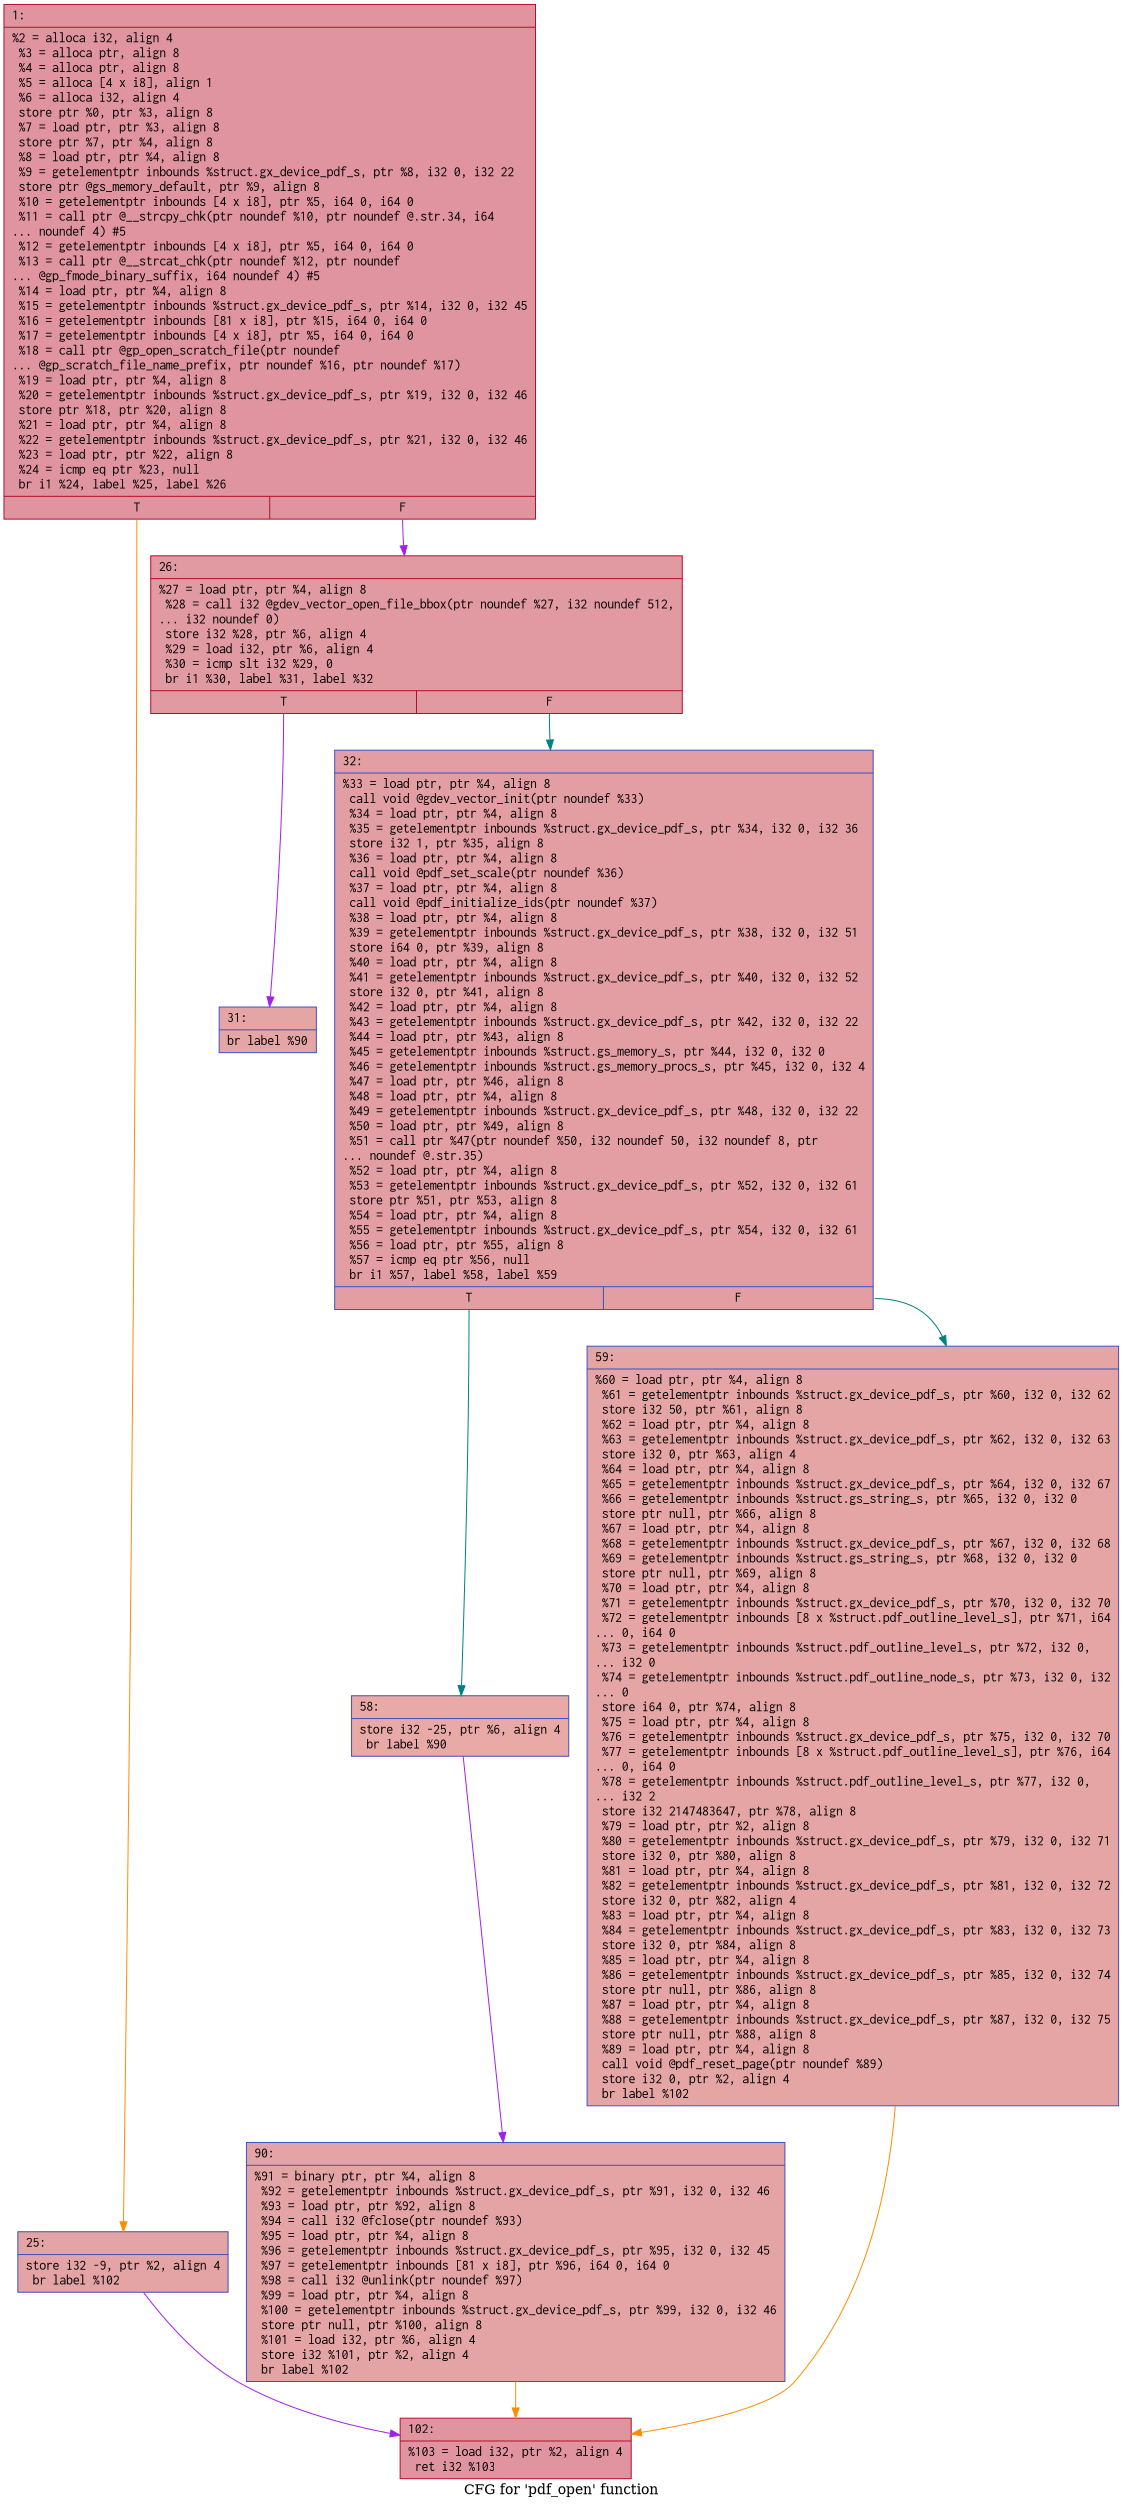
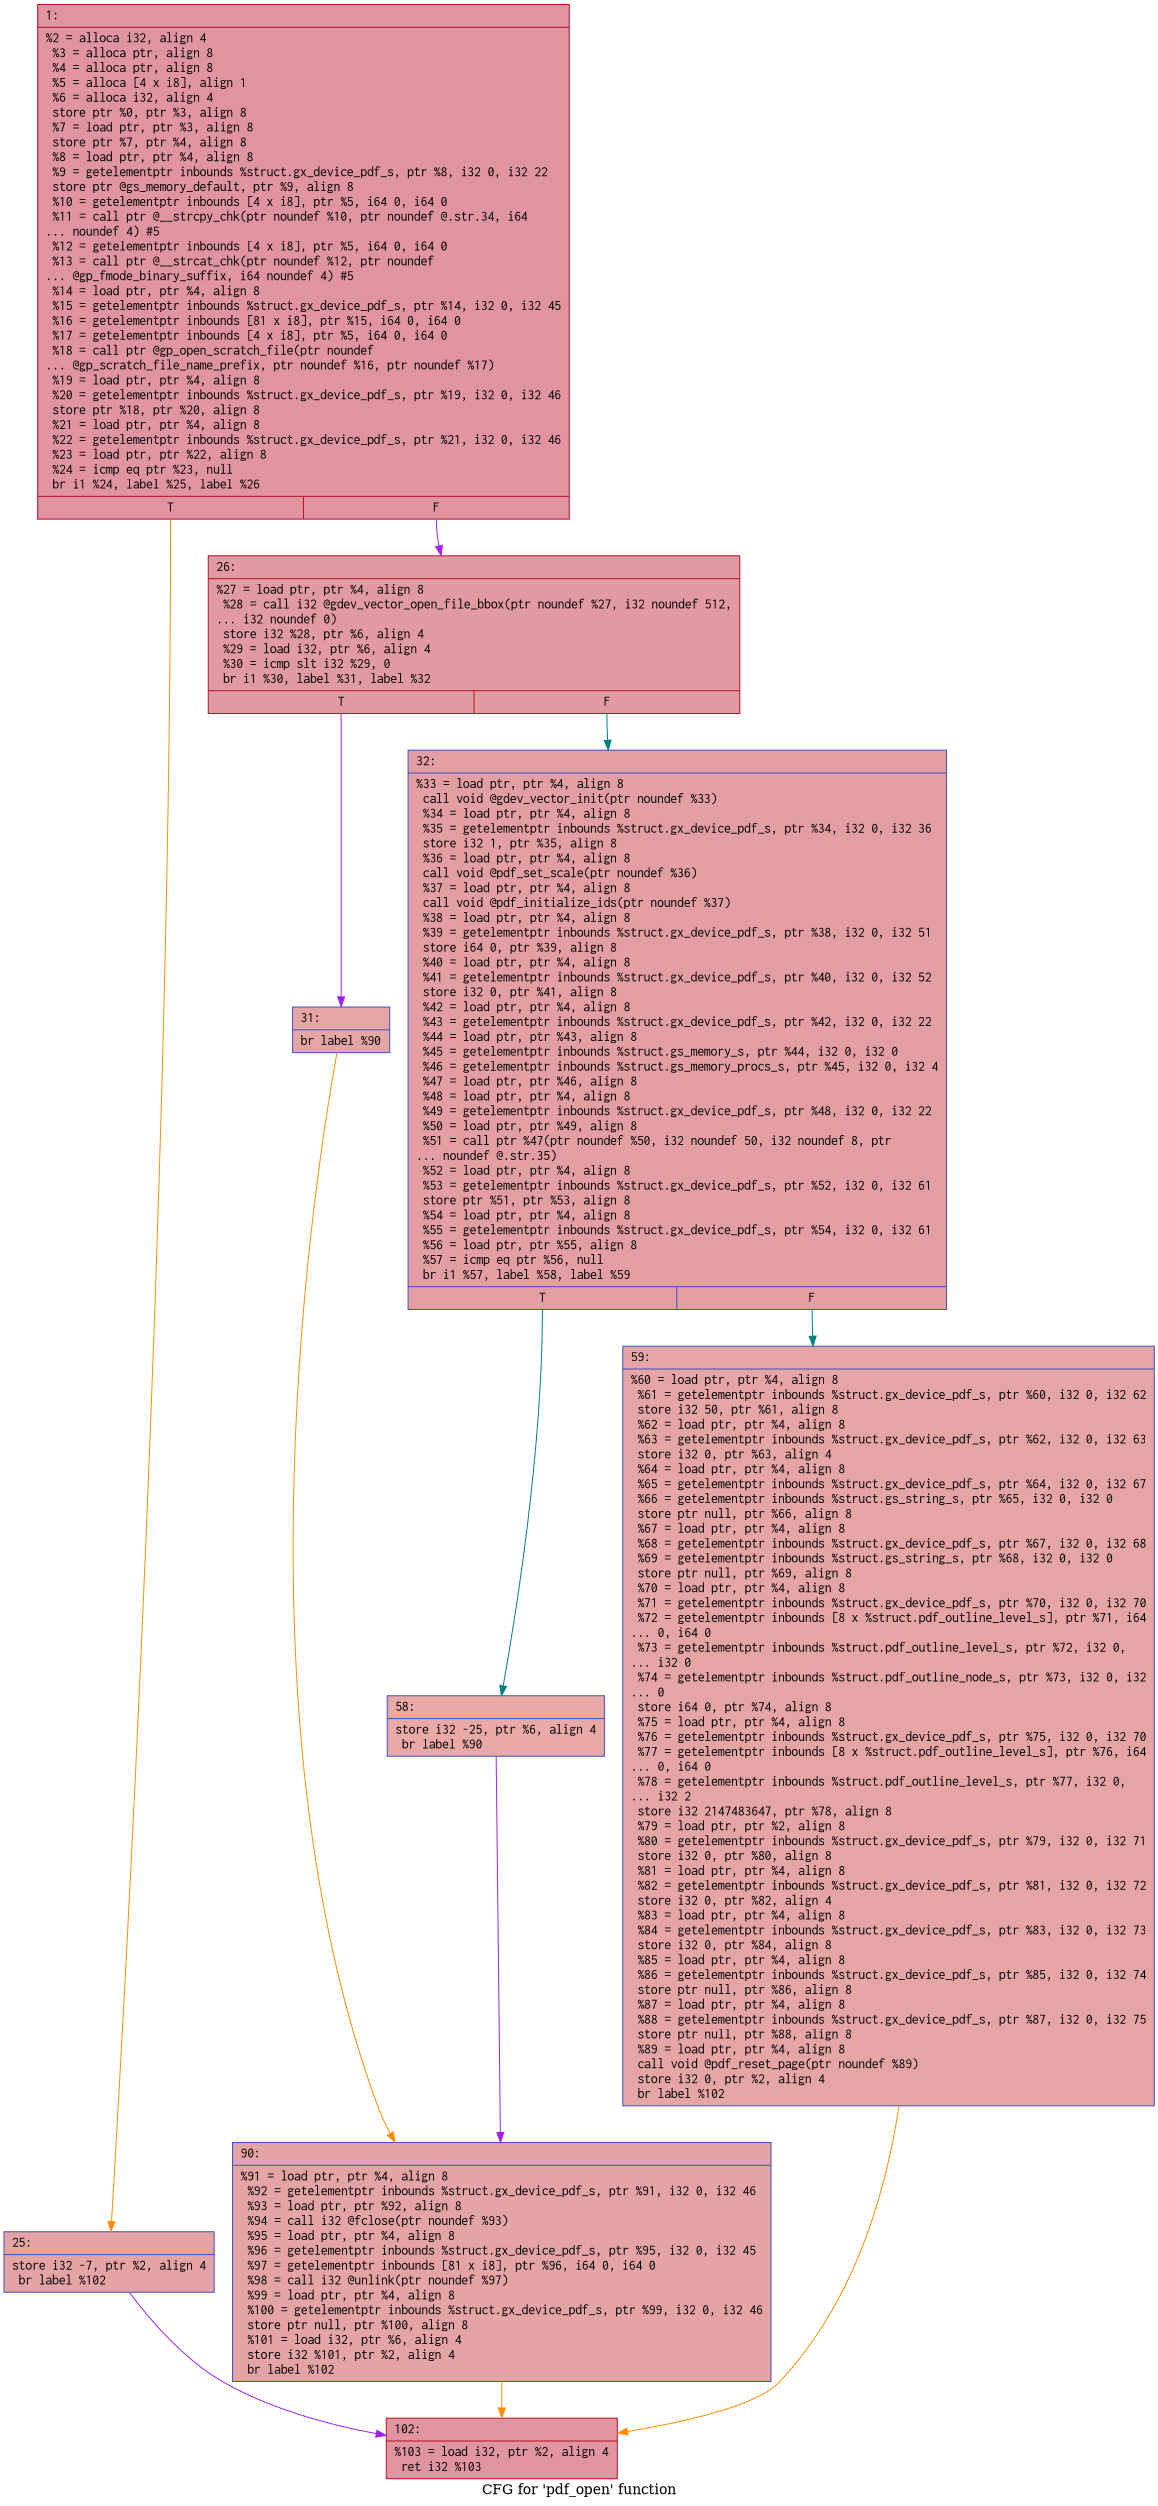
  digraph {
    label="CFG for 'pdf_open' function"
    node [color="#3d50c3ff" fillcolor="#b70d2870" fontname=Courier shape=record style=filled]
    edge [color=darkorange]
    n1 [color="#b70d28ff" label="{1:\l|  %2 = alloca i32, align 4\l  %3 = alloca ptr, align 8\l  %4 = alloca ptr, align 8\l  %5 = alloca [4 x i8], align 1\l  %6 = alloca i32, align 4\l  store ptr %0, ptr %3, align 8\l  %7 = load ptr, ptr %3, align 8\l  store ptr %7, ptr %4, align 8\l  %8 = load ptr, ptr %4, align 8\l  %9 = getelementptr inbounds %struct.gx_device_pdf_s, ptr %8, i32 0, i32 22\l  store ptr @gs_memory_default, ptr %9, align 8\l  %10 = getelementptr inbounds [4 x i8], ptr %5, i64 0, i64 0\l  %11 = call ptr @__strcpy_chk(ptr noundef %10, ptr noundef @.str.34, i64\l... noundef 4) #5\l  %12 = getelementptr inbounds [4 x i8], ptr %5, i64 0, i64 0\l  %13 = call ptr @__strcat_chk(ptr noundef %12, ptr noundef\l... @gp_fmode_binary_suffix, i64 noundef 4) #5\l  %14 = load ptr, ptr %4, align 8\l  %15 = getelementptr inbounds %struct.gx_device_pdf_s, ptr %14, i32 0, i32 45\l  %16 = getelementptr inbounds [81 x i8], ptr %15, i64 0, i64 0\l  %17 = getelementptr inbounds [4 x i8], ptr %5, i64 0, i64 0\l  %18 = call ptr @gp_open_scratch_file(ptr noundef\l... @gp_scratch_file_name_prefix, ptr noundef %16, ptr noundef %17)\l  %19 = load ptr, ptr %4, align 8\l  %20 = getelementptr inbounds %struct.gx_device_pdf_s, ptr %19, i32 0, i32 46\l  store ptr %18, ptr %20, align 8\l  %21 = load ptr, ptr %4, align 8\l  %22 = getelementptr inbounds %struct.gx_device_pdf_s, ptr %21, i32 0, i32 46\l  %23 = load ptr, ptr %22, align 8\l  %24 = icmp eq ptr %23, null\l  br i1 %24, label %25, label %26\l|{<s0>T|<s1>F}}"]
-   n2 [fillcolor="#c32e3170" label="{25:\l|  store i32 -9, ptr %2, align 4\l  br label %102\l}"]
+   n2 [fillcolor="#c32e3170" label="{25:\l|  store i32 -7, ptr %2, align 4\l  br label %102\l}"]
    n3 [color="#b70d28ff" fillcolor="#bb1b2c70" label="{26:\l|  %27 = load ptr, ptr %4, align 8\l  %28 = call i32 @gdev_vector_open_file_bbox(ptr noundef %27, i32 noundef 512,\l... i32 noundef 0)\l  store i32 %28, ptr %6, align 4\l  %29 = load i32, ptr %6, align 4\l  %30 = icmp slt i32 %29, 0\l  br i1 %30, label %31, label %32\l|{<s0>T|<s1>F}}"]
    n4 [color="#b70d28ff" label="{102:\l|  %103 = load i32, ptr %2, align 4\l  ret i32 %103\l}"]
    n5 [fillcolor="#c5333470" label="{31:\l|  br label %90\l}"]
    n6 [fillcolor="#be242e70" label="{32:\l|  %33 = load ptr, ptr %4, align 8\l  call void @gdev_vector_init(ptr noundef %33)\l  %34 = load ptr, ptr %4, align 8\l  %35 = getelementptr inbounds %struct.gx_device_pdf_s, ptr %34, i32 0, i32 36\l  store i32 1, ptr %35, align 8\l  %36 = load ptr, ptr %4, align 8\l  call void @pdf_set_scale(ptr noundef %36)\l  %37 = load ptr, ptr %4, align 8\l  call void @pdf_initialize_ids(ptr noundef %37)\l  %38 = load ptr, ptr %4, align 8\l  %39 = getelementptr inbounds %struct.gx_device_pdf_s, ptr %38, i32 0, i32 51\l  store i64 0, ptr %39, align 8\l  %40 = load ptr, ptr %4, align 8\l  %41 = getelementptr inbounds %struct.gx_device_pdf_s, ptr %40, i32 0, i32 52\l  store i32 0, ptr %41, align 8\l  %42 = load ptr, ptr %4, align 8\l  %43 = getelementptr inbounds %struct.gx_device_pdf_s, ptr %42, i32 0, i32 22\l  %44 = load ptr, ptr %43, align 8\l  %45 = getelementptr inbounds %struct.gs_memory_s, ptr %44, i32 0, i32 0\l  %46 = getelementptr inbounds %struct.gs_memory_procs_s, ptr %45, i32 0, i32 4\l  %47 = load ptr, ptr %46, align 8\l  %48 = load ptr, ptr %4, align 8\l  %49 = getelementptr inbounds %struct.gx_device_pdf_s, ptr %48, i32 0, i32 22\l  %50 = load ptr, ptr %49, align 8\l  %51 = call ptr %47(ptr noundef %50, i32 noundef 50, i32 noundef 8, ptr\l... noundef @.str.35)\l  %52 = load ptr, ptr %4, align 8\l  %53 = getelementptr inbounds %struct.gx_device_pdf_s, ptr %52, i32 0, i32 61\l  store ptr %51, ptr %53, align 8\l  %54 = load ptr, ptr %4, align 8\l  %55 = getelementptr inbounds %struct.gx_device_pdf_s, ptr %54, i32 0, i32 61\l  %56 = load ptr, ptr %55, align 8\l  %57 = icmp eq ptr %56, null\l  br i1 %57, label %58, label %59\l|{<s0>T|<s1>F}}"]
-   n7 [fillcolor="#c32e3170" label="{90:\l|  %91 = binary ptr, ptr %4, align 8\l  %92 = getelementptr inbounds %struct.gx_device_pdf_s, ptr %91, i32 0, i32 46\l  %93 = load ptr, ptr %92, align 8\l  %94 = call i32 @fclose(ptr noundef %93)\l  %95 = load ptr, ptr %4, align 8\l  %96 = getelementptr inbounds %struct.gx_device_pdf_s, ptr %95, i32 0, i32 45\l  %97 = getelementptr inbounds [81 x i8], ptr %96, i64 0, i64 0\l  %98 = call i32 @unlink(ptr noundef %97)\l  %99 = load ptr, ptr %4, align 8\l  %100 = getelementptr inbounds %struct.gx_device_pdf_s, ptr %99, i32 0, i32 46\l  store ptr null, ptr %100, align 8\l  %101 = load i32, ptr %6, align 4\l  store i32 %101, ptr %2, align 4\l  br label %102\l}"]
+   n7 [fillcolor="#c32e3170" label="{90:\l|  %91 = load ptr, ptr %4, align 8\l  %92 = getelementptr inbounds %struct.gx_device_pdf_s, ptr %91, i32 0, i32 46\l  %93 = load ptr, ptr %92, align 8\l  %94 = call i32 @fclose(ptr noundef %93)\l  %95 = load ptr, ptr %4, align 8\l  %96 = getelementptr inbounds %struct.gx_device_pdf_s, ptr %95, i32 0, i32 45\l  %97 = getelementptr inbounds [81 x i8], ptr %96, i64 0, i64 0\l  %98 = call i32 @unlink(ptr noundef %97)\l  %99 = load ptr, ptr %4, align 8\l  %100 = getelementptr inbounds %struct.gx_device_pdf_s, ptr %99, i32 0, i32 46\l  store ptr null, ptr %100, align 8\l  %101 = load i32, ptr %6, align 4\l  store i32 %101, ptr %2, align 4\l  br label %102\l}"]
    n8 [fillcolor="#ca3b3770" label="{58:\l|  store i32 -25, ptr %6, align 4\l  br label %90\l}"]
    n9 [fillcolor="#c5333470" label="{59:\l|  %60 = load ptr, ptr %4, align 8\l  %61 = getelementptr inbounds %struct.gx_device_pdf_s, ptr %60, i32 0, i32 62\l  store i32 50, ptr %61, align 8\l  %62 = load ptr, ptr %4, align 8\l  %63 = getelementptr inbounds %struct.gx_device_pdf_s, ptr %62, i32 0, i32 63\l  store i32 0, ptr %63, align 4\l  %64 = load ptr, ptr %4, align 8\l  %65 = getelementptr inbounds %struct.gx_device_pdf_s, ptr %64, i32 0, i32 67\l  %66 = getelementptr inbounds %struct.gs_string_s, ptr %65, i32 0, i32 0\l  store ptr null, ptr %66, align 8\l  %67 = load ptr, ptr %4, align 8\l  %68 = getelementptr inbounds %struct.gx_device_pdf_s, ptr %67, i32 0, i32 68\l  %69 = getelementptr inbounds %struct.gs_string_s, ptr %68, i32 0, i32 0\l  store ptr null, ptr %69, align 8\l  %70 = load ptr, ptr %4, align 8\l  %71 = getelementptr inbounds %struct.gx_device_pdf_s, ptr %70, i32 0, i32 70\l  %72 = getelementptr inbounds [8 x %struct.pdf_outline_level_s], ptr %71, i64\l... 0, i64 0\l  %73 = getelementptr inbounds %struct.pdf_outline_level_s, ptr %72, i32 0,\l... i32 0\l  %74 = getelementptr inbounds %struct.pdf_outline_node_s, ptr %73, i32 0, i32\l... 0\l  store i64 0, ptr %74, align 8\l  %75 = load ptr, ptr %4, align 8\l  %76 = getelementptr inbounds %struct.gx_device_pdf_s, ptr %75, i32 0, i32 70\l  %77 = getelementptr inbounds [8 x %struct.pdf_outline_level_s], ptr %76, i64\l... 0, i64 0\l  %78 = getelementptr inbounds %struct.pdf_outline_level_s, ptr %77, i32 0,\l... i32 2\l  store i32 2147483647, ptr %78, align 8\l  %79 = load ptr, ptr %2, align 8\l  %80 = getelementptr inbounds %struct.gx_device_pdf_s, ptr %79, i32 0, i32 71\l  store i32 0, ptr %80, align 8\l  %81 = load ptr, ptr %4, align 8\l  %82 = getelementptr inbounds %struct.gx_device_pdf_s, ptr %81, i32 0, i32 72\l  store i32 0, ptr %82, align 4\l  %83 = load ptr, ptr %4, align 8\l  %84 = getelementptr inbounds %struct.gx_device_pdf_s, ptr %83, i32 0, i32 73\l  store i32 0, ptr %84, align 8\l  %85 = load ptr, ptr %4, align 8\l  %86 = getelementptr inbounds %struct.gx_device_pdf_s, ptr %85, i32 0, i32 74\l  store ptr null, ptr %86, align 8\l  %87 = load ptr, ptr %4, align 8\l  %88 = getelementptr inbounds %struct.gx_device_pdf_s, ptr %87, i32 0, i32 75\l  store ptr null, ptr %88, align 8\l  %89 = load ptr, ptr %4, align 8\l  call void @pdf_reset_page(ptr noundef %89)\l  store i32 0, ptr %2, align 4\l  br label %102\l}"]
    n1 -> n2 [tailport=s0]
    n1 -> n3 [color=purple tailport=s1]
    n2 -> n4 [color=purple]
    n3 -> n5 [color=purple tailport=s0]
    n3 -> n6 [color=teal tailport=s1]
+   n5 -> n7
    n6 -> n8 [color=teal tailport=s0]
    n6 -> n9 [color=teal tailport=s1]
    n7 -> n4
    n8 -> n7 [color=purple]
    n9 -> n4
  }
